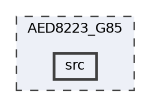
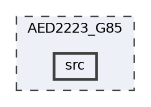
  digraph {
    compound=true
    n1 [color=grey25 fillcolor="#edf0f7" fontname=Helvetica fontsize=10 height=0.2 label=src shape=box style="filled,bold" width=0.4]
    subgraph cluster_1 {
      bgcolor="#edf0f7"
      fontname=Helvetica
      fontsize=10
-     label=AED8223_G85
+     label=AED2223_G85
      pencolor=grey25
      style="filled,dashed"
      n1
    }
  }
